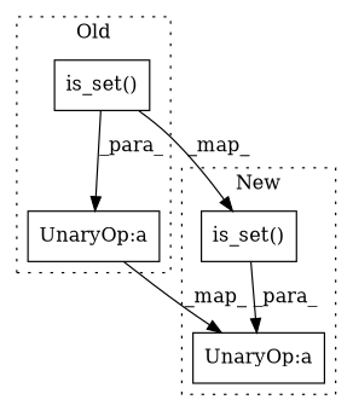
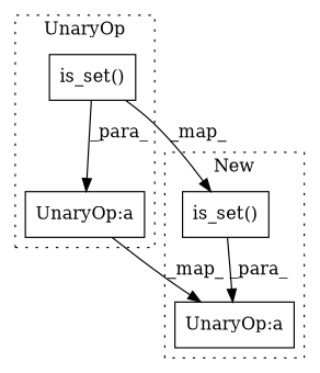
  digraph {
    node [a=75 l=25 shape=box]
    n1 [label="is_set()" s=6685]
    n2 [a=61 l=29 label="UnaryOp:a" s=6681]
    n3 [label="is_set()" s=6738]
    n4 [a=61 l=3 label="UnaryOp:a" s=6734]
    subgraph cluster_1 {
-     label=Old
+     label=UnaryOp
      style=dotted
      n1
      n2
    }
    subgraph cluster_2 {
      label=New
      style=dotted
      n3
      n4
    }
    n1 -> n2 [label=_para_]
    n1 -> n3 [label=_map_]
    n2 -> n4 [label=_map_]
    n3 -> n4 [label=_para_]
  }
